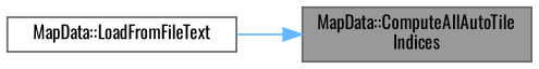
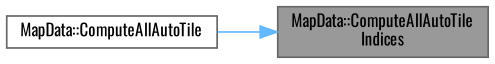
  digraph {
    rankdir=RL
    fontname=Oswald
    node [fontname=Oswald fontsize=10 shape=box style=filled]
    n1 [color=gray40 fillcolor=grey60 fontcolor=black height=0.2 label="MapData::ComputeAllAutoTile\lIndices" width=0.4]
-   n2 [color=grey40 fillcolor=white height=0.2 label="MapData::LoadFromFileText" width=0.4]
+   n2 [color=grey40 fillcolor=white height=0.2 label="MapData::ComputeAllAutoTile" width=0.4]
    n1 -> n2 [color=steelblue1 dir=back fontname=Oswald fontsize=10 labelfontname=Helvetica labelfontsize=10 style=solid]
  }
